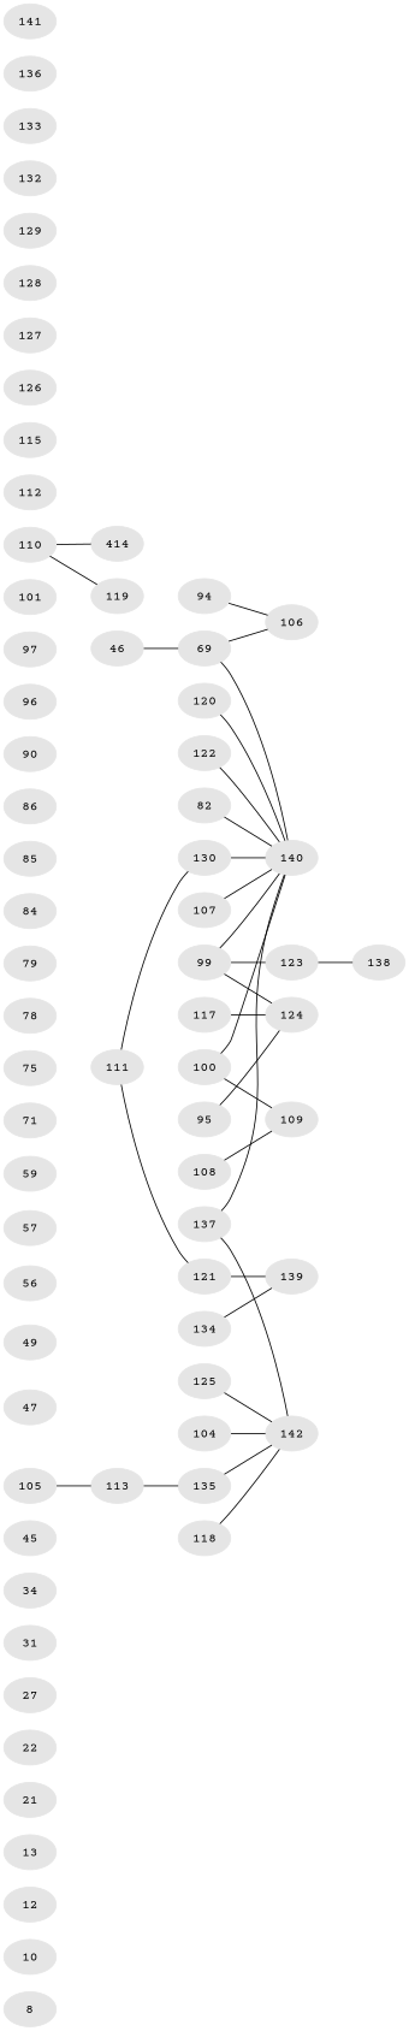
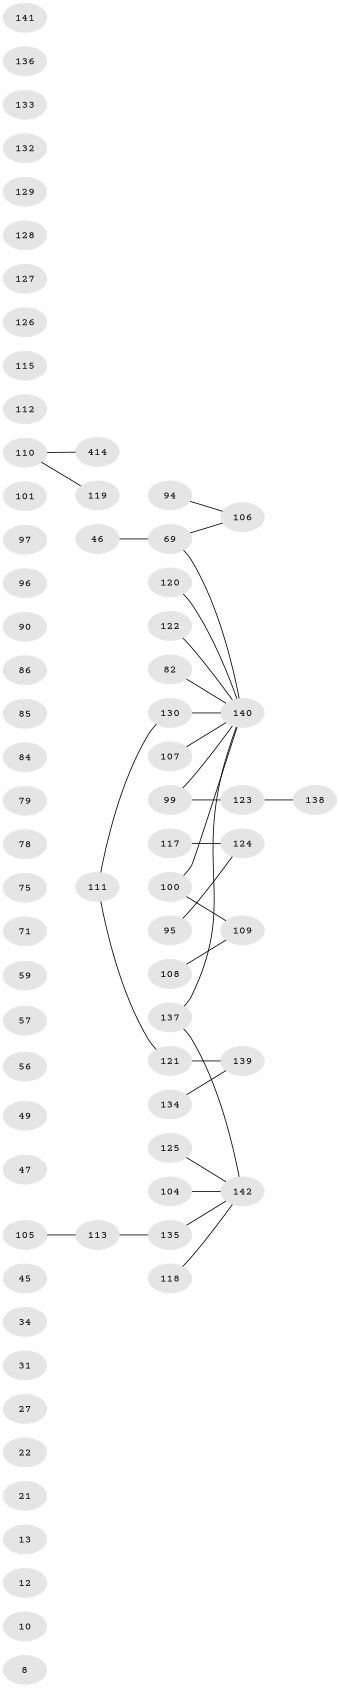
  graph {
    fontname="Courier Prime"
    rankdir=LR
    node [color=gray90 fontname="Courier Prime" style=filled]
    edge [fontname="Courier Prime"]
    8
    10
    12
    13
    21
    22
    27 [super="+9"]
    31
    34
    45
    46 [super="+35"]
    69
    106 [super="+24+64+1"]
    140 [super="+28+53+19+102"]
    47 [super="+3"]
    49
    56
    57
    59
    71
    75
    78
    79
    82 [super="+58"]
    84
    85
    86
    90
    94
    95 [super="+4"]
    124 [super="+32+60+77+76+87+92"]
    96 [super="+29"]
    97
    99 [super="+40+43"]
    123 [super="+66+74+81"]
    138
    109 [super="+20"]
    100
    101
    142 [super="+5+50+98"]
    104
    105 [super="+63"]
    113 [super="+48"]
    135 [super="+33"]
    107
    108 [super="+83"]
    n47 [label=414]
    110
    119 [super="+18+67"]
    121 [super="+52+116"]
    139 [super="+39+103"]
    111
    130 [super="+51"]
    112
    115
    117
    118
    120 [super="+93"]
    122 [super="+6+7"]
    125 [super="+44"]
    126
    127
    128 [super="+73"]
    129
    132
    133 [super="+41"]
    134
    136 [super="+37"]
    137
    141
    46 -- 69
    69 -- 106
    69 -- 140 [weight=2]
    82 -- 140
    94 -- 106
    95 -- 124
    99 -- 140 [weight=2]
-   99 -- 124
    99 -- 123
    123 -- 138
    100 -- 140
    100 -- 109
    104 -- 142
    105 -- 113
    113 -- 135
    135 -- 142
    107 -- 140
    108 -- 109
    110 -- n47
    110 -- 119
    121 -- 139 [weight=2]
    111 -- 121
    111 -- 130
    130 -- 140
    117 -- 124
    118 -- 142
    120 -- 140
    122 -- 140
    125 -- 142
    134 -- 139
    137 -- 140
    137 -- 142
  }
